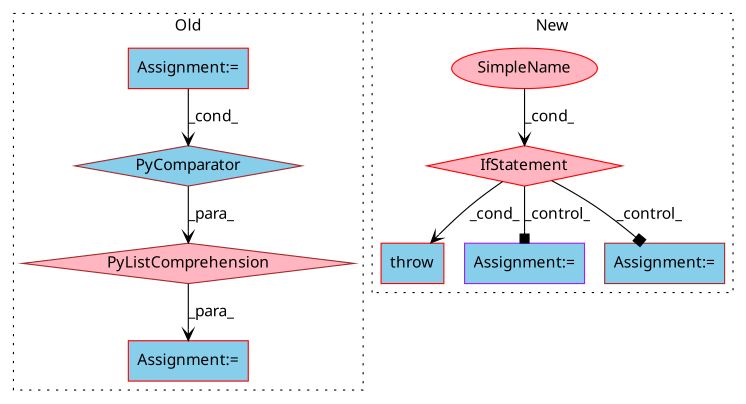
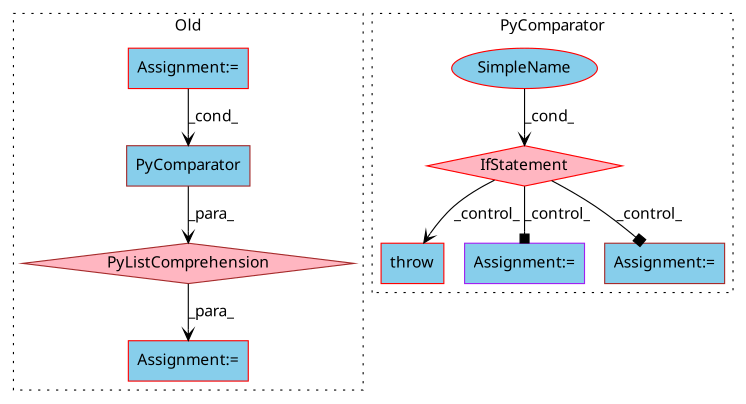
  digraph {
    fontname="Noto Sans"
    node [a=7 color=red fillcolor=skyblue fontname="Noto Sans" l=1 s=7018 shape=box style=filled]
    edge [arrowhead=vee fontname="Noto Sans"]
    n1 [a=109 color=brown fillcolor=lightpink l=125 label=PyListComprehension s=6941 shape=diamond]
-   n2 [a=113 color=brown l=40 label=PyComparator shape=diamond]
+   n2 [a=113 color=brown l=40 label=PyComparator]
    n3 [label="Assignment:=" s=6916]
    n4 [l=40 label="Assignment:="]
    n5 [a=53 l=6 label=throw s=7255]
    n6 [a=25 fillcolor=lightpink l="4,2" label=IfStatement s="6698,6762" shape=diamond]
-   n7 [a=42 fillcolor=lightpink label=SimpleName shape=ellipse l="" s=""]
+   n7 [a=42 label=SimpleName shape=ellipse l="" s=""]
    n8 [color=purple label="Assignment:=" s=7010]
    n9 [color=brown label="Assignment:=" s=7158]
    subgraph cluster_1 {
      label=Old
      style=dotted
      n1
      n2
      n3
      n4
    }
    subgraph cluster_2 {
-     label=New
+     label=PyComparator
      style=dotted
      n5
      n6
      n7
      n8
      n9
    }
    n1 -> n3 [label=_para_]
    n2 -> n1 [label=_para_]
    n4 -> n2 [label=_cond_]
-   n6 -> n5 [label=_cond_]
+   n6 -> n5 [label=_control_]
    n6 -> n8 [arrowhead=box label=_control_]
    n6 -> n9 [arrowhead=box label=_control_]
    n7 -> n6 [label=_cond_]
  }
